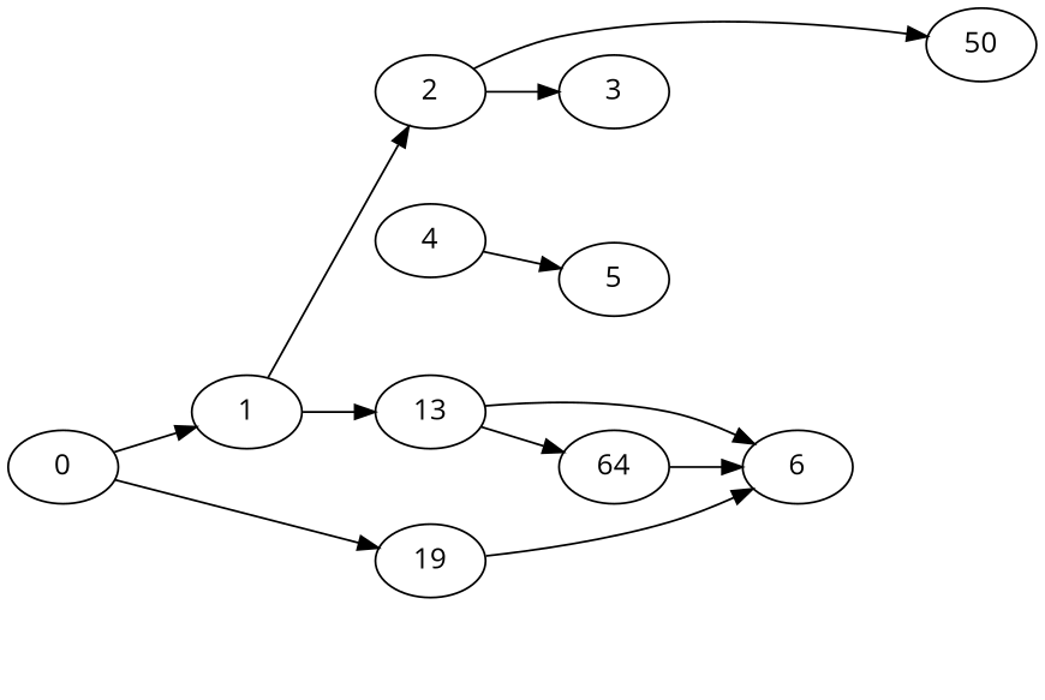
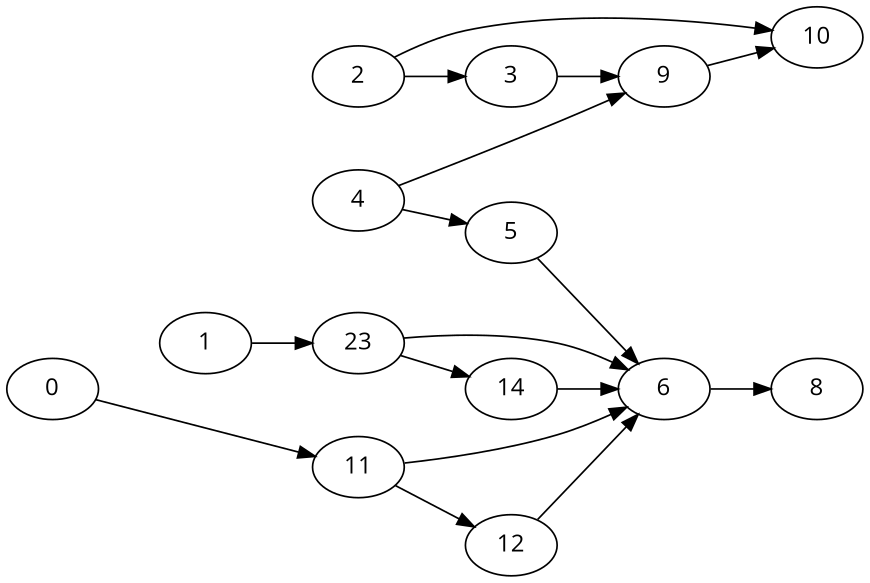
  digraph {
    fontname="Open Sans"
    rankdir=LR
    node [fontname="Open Sans"]
    edge [fontname="Open Sans"]
    0
    1
-   11 [label=19]
+   11
    2
-   13
+   13 [label=23]
    6
+   12
    3
-   10 [label=50]
-   14 [label=64]
+   10
+   14
+   9
    4
    5
-   0 -> 1
+   8
    0 -> 11
-   1 -> 2
    1 -> 13
    11 -> 6
+   11 -> 12
    2 -> 3
    2 -> 10
    13 -> 6
    13 -> 14
+   6 -> 8
+   12 -> 6
+   3 -> 9
    14 -> 6
+   9 -> 10
+   4 -> 9
    4 -> 5
+   5 -> 6
  }
